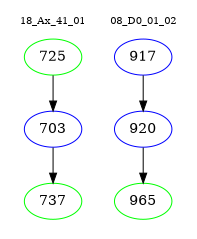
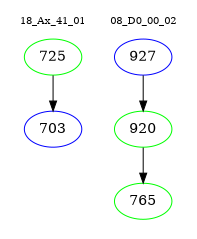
  digraph {
    node [color=green]
    edge [color=black]
    n1 [label=725]
    n2 [color=blue label=703]
-   n3 [label=737]
-   n4 [color=blue label=917]
-   n5 [color=blue label=920]
-   n6 [label=965]
+   n4 [color=blue label=927]
+   n5 [label=920]
+   n6 [label=765]
    subgraph cluster_1 {
      color=white
      fontsize=10
      label="18_Ax_41_01"
      n1
      n2
-     n3
    }
    subgraph cluster_2 {
      color=white
      fontsize=10
-     label="08_D0_01_02"
+     label="08_D0_00_02"
      n4
      n5
      n6
    }
    n1 -> n2
-   n2 -> n3
    n4 -> n5
    n5 -> n6
  }
